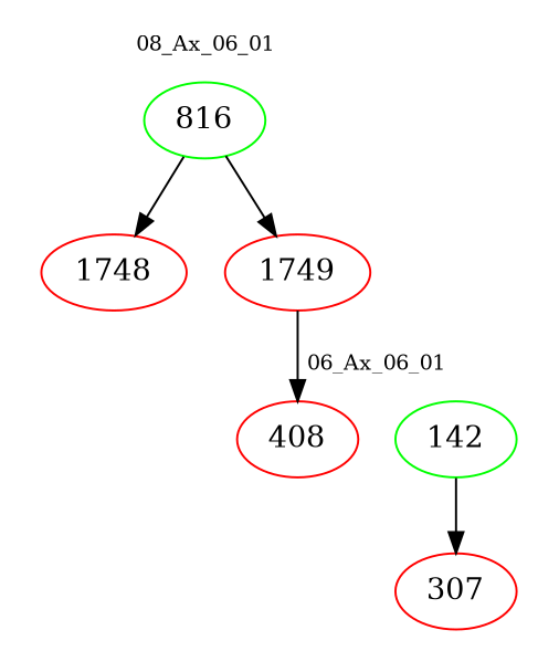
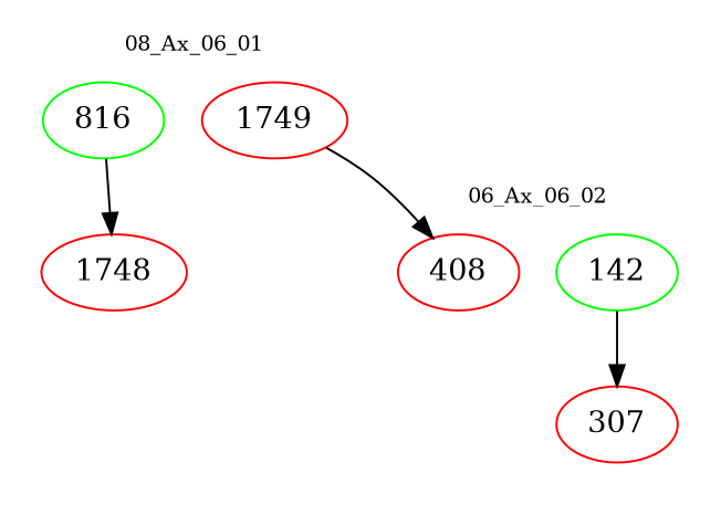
  digraph {
    node [color=red]
    edge [color=black]
    n1 [color=green label=816]
    n2 [label=1748]
    n3 [label=1749]
    n4 [color=green label=142]
    n5 [label=307]
    n6 [label=408]
    subgraph cluster_1 {
      color=white
      fontsize=10
      label="08_Ax_06_01"
      n1
      n2
      n3
    }
    subgraph cluster_2 {
      color=white
      fontsize=10
-     label="06_Ax_06_01"
+     label="06_Ax_06_02"
      n4
      n5
      n6
    }
    n1 -> n2
-   n1 -> n3
    n3 -> n6
    n4 -> n5
  }
